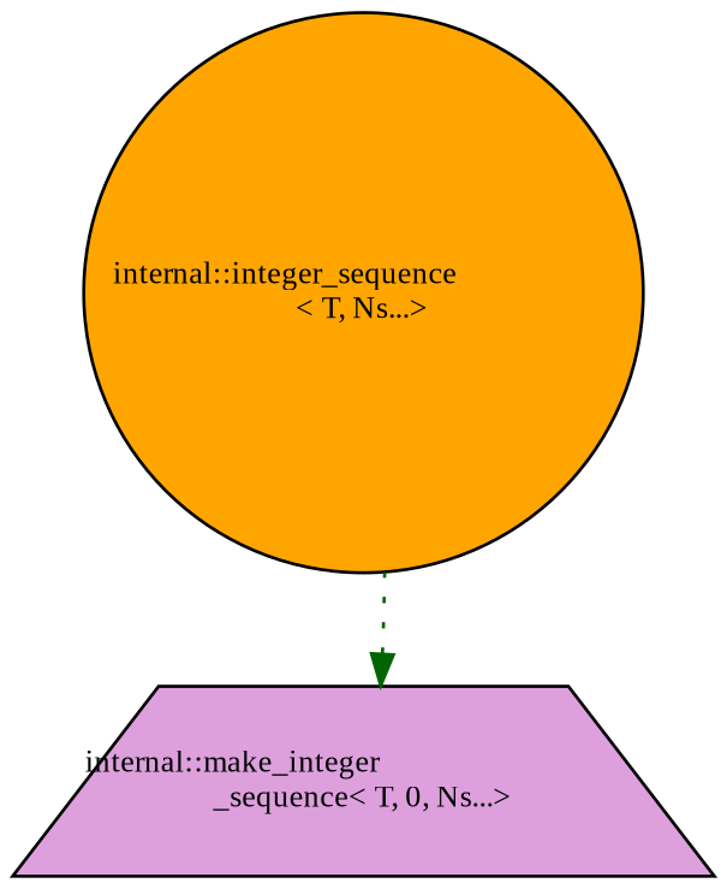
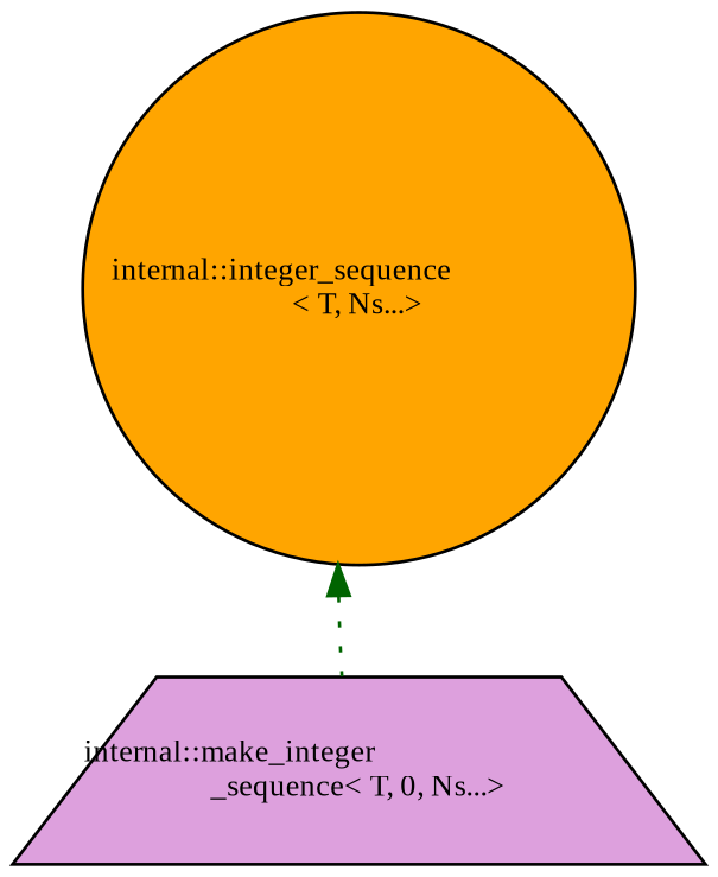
  digraph {
    rankdir=TB
    fontname="Liberation Serif"
    node [color=black fontname="Liberation Serif" fontsize=10 style=filled]
    n1 [fillcolor=orange height=0.2 label="internal::integer_sequence\l\< T, Ns...\>" shape=circle width=0.4]
    n2 [fillcolor=plum height=0.2 label="internal::make_integer\l_sequence\< T, 0, Ns...\>" shape=trapezium width=0.4]
-   n2 -> n1 [color=darkgreen dir=back fontname="Liberation Serif" fontsize=10 labelfontname=Helvetica labelfontsize=10 style=dotted]
+   n1 -> n2 [color=darkgreen dir=back fontname="Liberation Serif" fontsize=10 labelfontname=Helvetica labelfontsize=10 style=dotted]
  }
